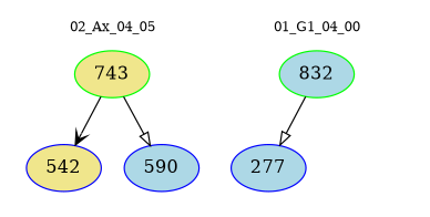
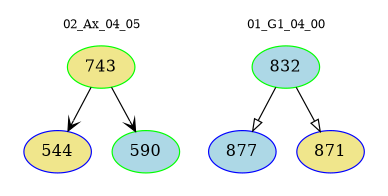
  digraph {
    node [color=blue fillcolor=khaki style=filled]
    edge [arrowhead=vee color=black]
    n1 [color=green label=743]
-   n2 [label=542]
-   n3 [fillcolor=lightblue label=590]
+   n2 [label=544]
+   n3 [color=green fillcolor=lightblue label=590]
    n4 [color=green fillcolor=lightblue label=832]
-   n5 [fillcolor=lightblue label=277]
+   n5 [fillcolor=lightblue label=877]
+   n6 [label=871]
    subgraph cluster_1 {
      color=white
      fontsize=10
      label="02_Ax_04_05"
      n1
      n2
      n3
    }
    subgraph cluster_2 {
      color=white
      fontsize=10
      label="01_G1_04_00"
      n4
      n5
+     n6
    }
    n1 -> n2
-   n1 -> n3 [arrowhead=onormal]
+   n1 -> n3
    n4 -> n5 [arrowhead=onormal]
+   n4 -> n6 [arrowhead=onormal]
  }
